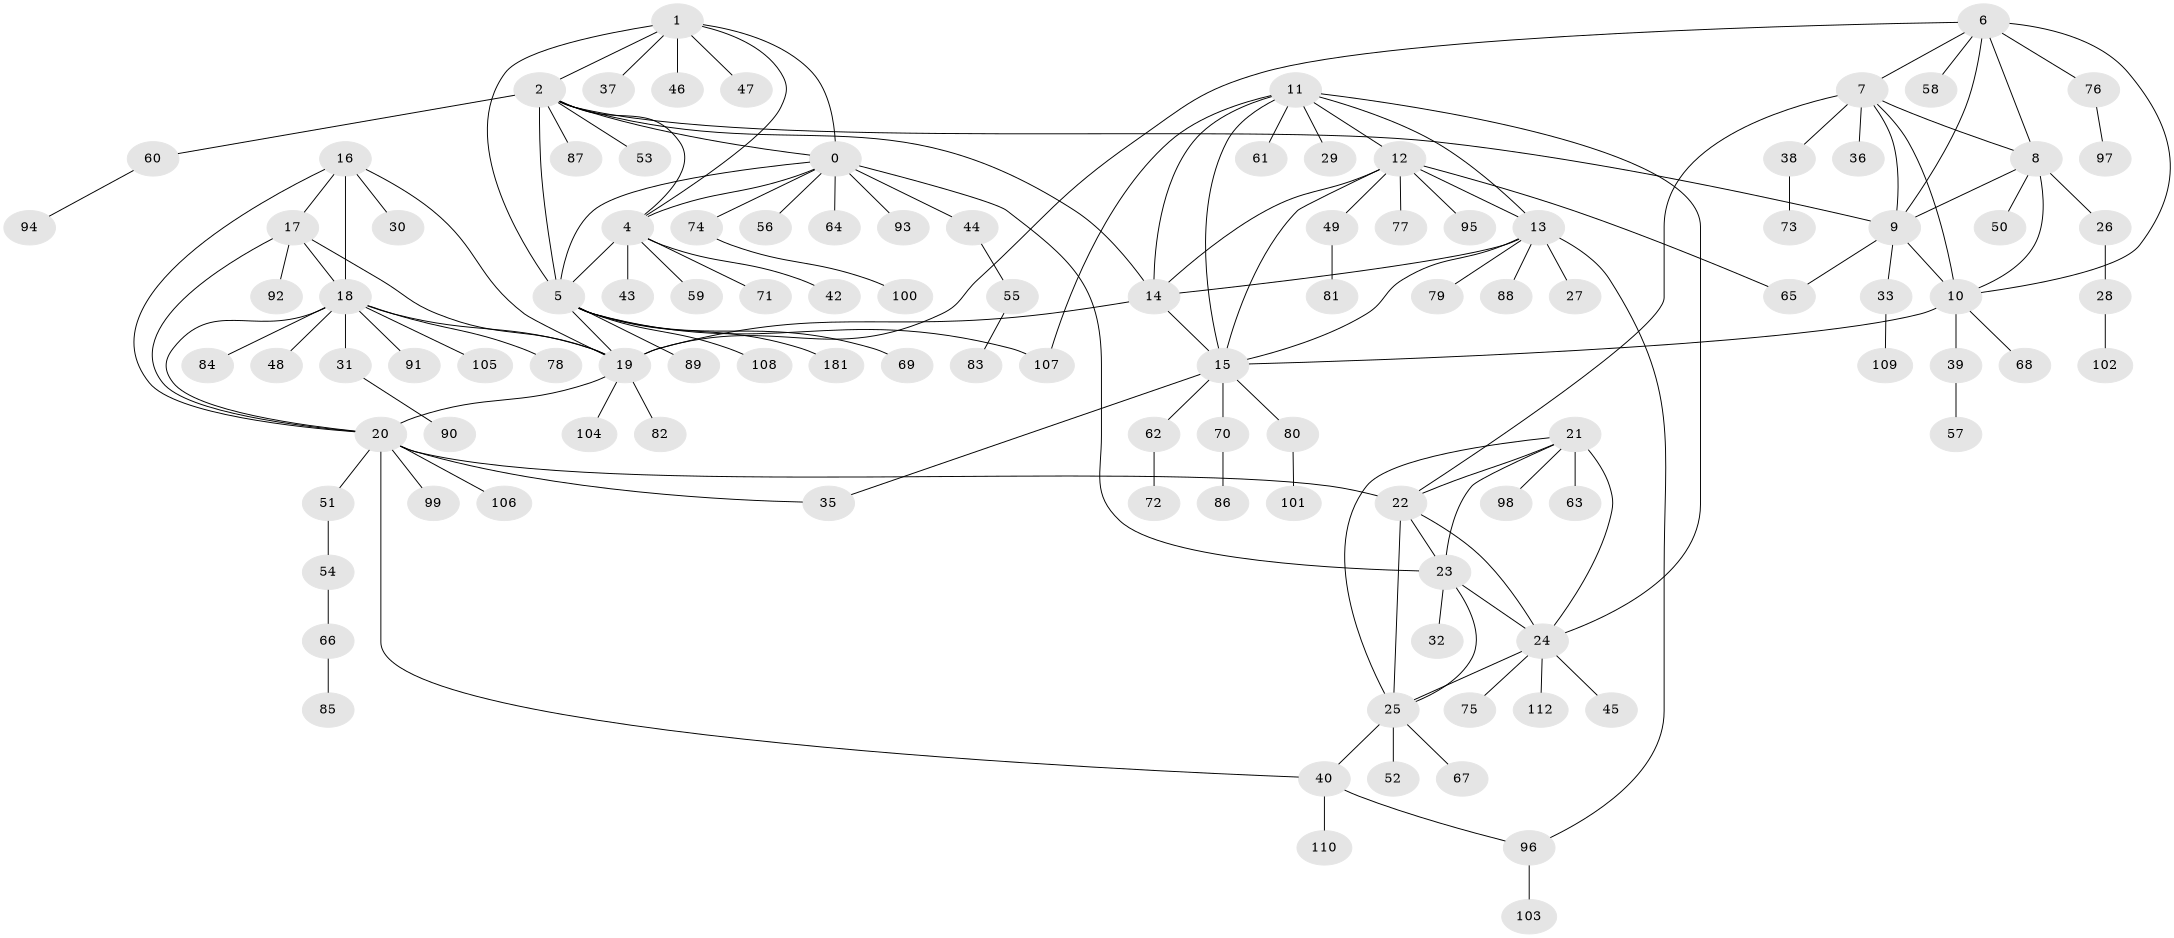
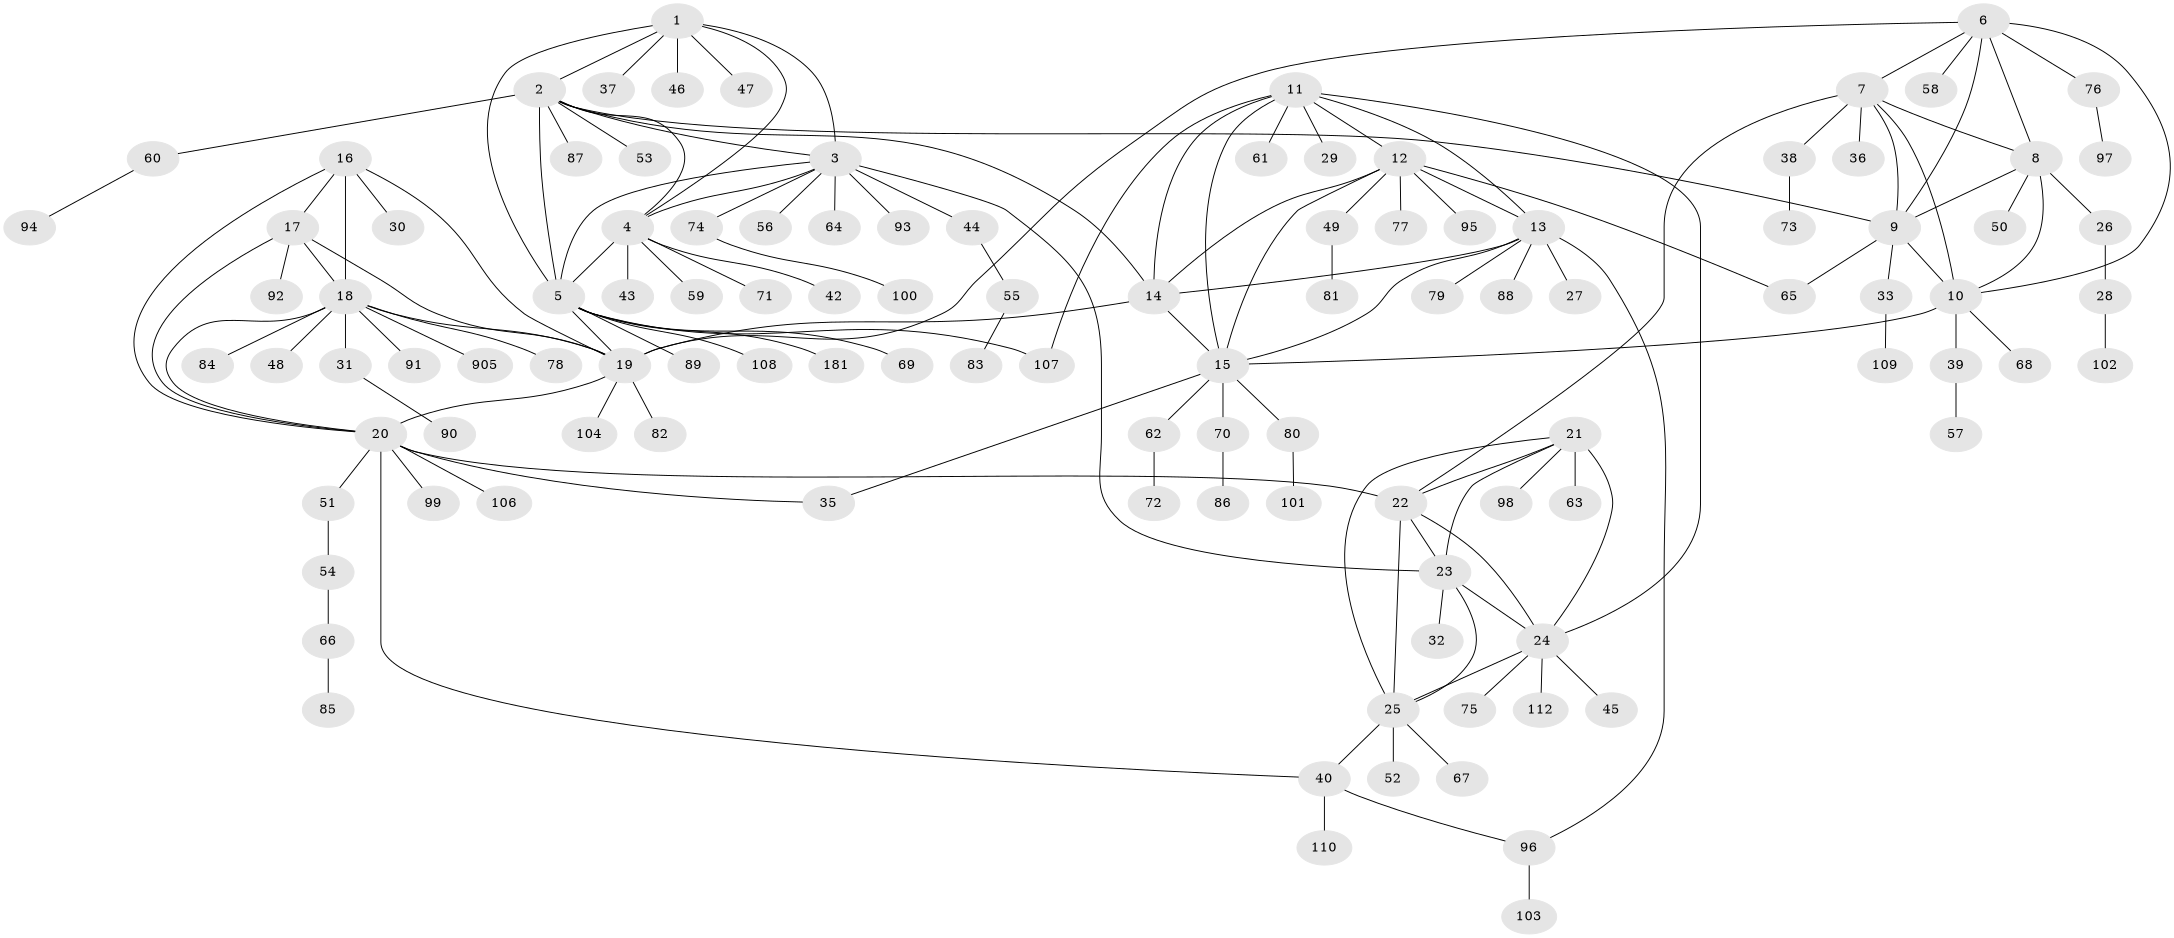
  graph {
    node [color=gray90 style=filled]
    1
    2
-   3 [label=0]
+   3
    4
    5
    37
    46
    47
    9
    14
    53
    60
    87
    23
    44
    56
    64
    74
    93
    42
    43
    59
    71
    19
    69
    89
    107
    108
    n29 [label=181]
    10
    33
    65
    15
    94
    24
    25
    32
    55
    100
    20
    82
    104
    6
    7
    8
    58
    76
    22
    36
    38
    26
    50
    39
    68
    97
    73
    28
    109
    35
    62
    70
    80
    57
    11
    12
    13
    29
    61
    49
    77
    95
    27
    79
    88
    96
    45
    75
    112
    81
    103
    72
    86
    101
    16
    17
    18
    30
    92
    31
    48
    78
    84
    91
-   105
+   105 [label=905]
    40
    51
    99
    106
    90
    110
    54
    21
    63
    98
    52
    67
    102
    83
    66
    85
    1 -- 2
    1 -- 3
    1 -- 4
    1 -- 5
    1 -- 37
    1 -- 46
    1 -- 47
    2 -- 3
    2 -- 4
    2 -- 5
    2 -- 9
    2 -- 14
    2 -- 53
    2 -- 60
    2 -- 87
    3 -- 4
    3 -- 5
    3 -- 23
    3 -- 44
    3 -- 56
    3 -- 64
    3 -- 74
    3 -- 93
    4 -- 5
    4 -- 42
    4 -- 43
    4 -- 59
    4 -- 71
    5 -- 19
    5 -- 69
    5 -- 89
    5 -- 107
    5 -- 108
    5 -- n29
    9 -- 10
    9 -- 33
    9 -- 65
    14 -- 19
    14 -- 15
    60 -- 94
    23 -- 24
    23 -- 25
    23 -- 32
    44 -- 55
    74 -- 100
    19 -- 20
    19 -- 82
    19 -- 104
    10 -- 15
    10 -- 39
    10 -- 68
    33 -- 109
    15 -- 35
    15 -- 62
    15 -- 70
    15 -- 80
    24 -- 25
    24 -- 45
    24 -- 75
    24 -- 112
    25 -- 40
    25 -- 52
    25 -- 67
    55 -- 83
    20 -- 22
    20 -- 35
    20 -- 40
    20 -- 51
    20 -- 99
    20 -- 106
    6 -- 9
    6 -- 19
    6 -- 10
    6 -- 7
    6 -- 8
    6 -- 58
    6 -- 76
    7 -- 9
    7 -- 10
    7 -- 8
    7 -- 22
    7 -- 36
    7 -- 38
    8 -- 9
    8 -- 10
    8 -- 26
    8 -- 50
    76 -- 97
    22 -- 23
    22 -- 24
    22 -- 25
    38 -- 73
    26 -- 28
    39 -- 57
    28 -- 102
    62 -- 72
    70 -- 86
    80 -- 101
    11 -- 14
    11 -- 107
    11 -- 15
    11 -- 24
    11 -- 12
    11 -- 13
    11 -- 29
    11 -- 61
    12 -- 14
    12 -- 65
    12 -- 15
    12 -- 13
    12 -- 49
    12 -- 77
    12 -- 95
    13 -- 14
    13 -- 15
    13 -- 27
    13 -- 79
    13 -- 88
    13 -- 96
    49 -- 81
    96 -- 103
    16 -- 19
    16 -- 20
    16 -- 17
    16 -- 18
    16 -- 30
    17 -- 19
    17 -- 20
    17 -- 18
    17 -- 92
    18 -- 19
    18 -- 20
    18 -- 31
    18 -- 48
    18 -- 78
    18 -- 84
    18 -- 91
    18 -- 105
    31 -- 90
    40 -- 96
    40 -- 110
    51 -- 54
    54 -- 66
    21 -- 23
    21 -- 24
    21 -- 25
    21 -- 22
    21 -- 63
    21 -- 98
    66 -- 85
  }
